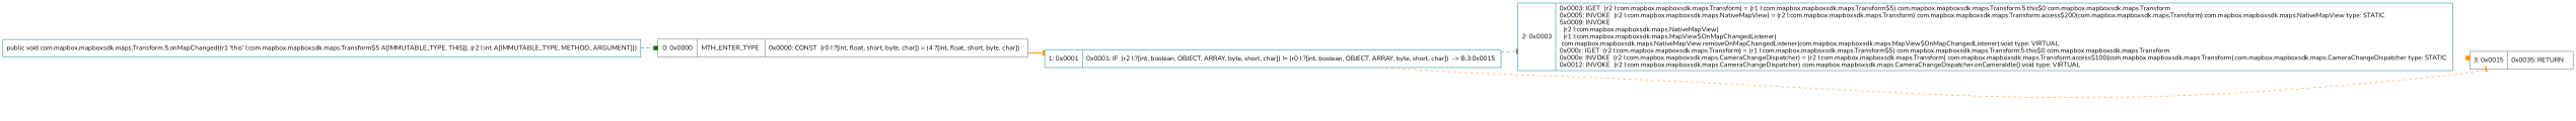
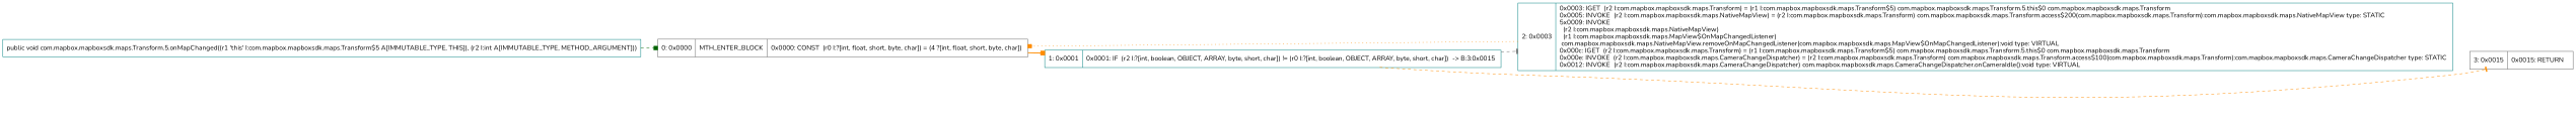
  digraph {
    fontname=Nunito
    rankdir=LR
    node [color=teal fontname=Nunito shape=record]
    edge [arrowhead=tee color=darkorange fontname=Nunito style=dashed]
-   n1 [color=gray40 label="{0\:\ 0x0000|MTH_ENTER_TYPE\l|0x0000: CONST  (r0 I:?[int, float, short, byte, char]) = (4 ?[int, float, short, byte, char]) \l}"]
+   n1 [color=gray40 label="{0\:\ 0x0000|MTH_ENTER_BLOCK\l|0x0000: CONST  (r0 I:?[int, float, short, byte, char]) = (4 ?[int, float, short, byte, char]) \l}"]
    n2 [label="{1\:\ 0x0001|0x0001: IF  (r2 I:?[int, boolean, OBJECT, ARRAY, byte, short, char]) != (r0 I:?[int, boolean, OBJECT, ARRAY, byte, short, char])  \-\> B:3:0x0015 \l}"]
    n3 [label="{2\:\ 0x0003|0x0003: IGET  (r2 I:com.mapbox.mapboxsdk.maps.Transform) = (r1 I:com.mapbox.mapboxsdk.maps.Transform$5) com.mapbox.mapboxsdk.maps.Transform.5.this$0 com.mapbox.mapboxsdk.maps.Transform \l0x0005: INVOKE  (r2 I:com.mapbox.mapboxsdk.maps.NativeMapView) = (r2 I:com.mapbox.mapboxsdk.maps.Transform) com.mapbox.mapboxsdk.maps.Transform.access$200(com.mapbox.mapboxsdk.maps.Transform):com.mapbox.mapboxsdk.maps.NativeMapView type: STATIC \l5x0009: INVOKE  \l  (r2 I:com.mapbox.mapboxsdk.maps.NativeMapView)\l  (r1 I:com.mapbox.mapboxsdk.maps.MapView$OnMapChangedListener)\l com.mapbox.mapboxsdk.maps.NativeMapView.removeOnMapChangedListener(com.mapbox.mapboxsdk.maps.MapView$OnMapChangedListener):void type: VIRTUAL \l0x000c: IGET  (r2 I:com.mapbox.mapboxsdk.maps.Transform) = (r1 I:com.mapbox.mapboxsdk.maps.Transform$5) com.mapbox.mapboxsdk.maps.Transform.5.this$0 com.mapbox.mapboxsdk.maps.Transform \l0x000e: INVOKE  (r2 I:com.mapbox.mapboxsdk.maps.CameraChangeDispatcher) = (r2 I:com.mapbox.mapboxsdk.maps.Transform) com.mapbox.mapboxsdk.maps.Transform.access$100(com.mapbox.mapboxsdk.maps.Transform):com.mapbox.mapboxsdk.maps.CameraChangeDispatcher type: STATIC \l0x0012: INVOKE  (r2 I:com.mapbox.mapboxsdk.maps.CameraChangeDispatcher) com.mapbox.mapboxsdk.maps.CameraChangeDispatcher.onCameraIdle():void type: VIRTUAL \l}"]
-   n4 [color=gray40 label="{3\:\ 0x0015|0x0035: RETURN   \l}"]
+   n4 [color=gray40 label="{3\:\ 0x0015|0x0015: RETURN   \l}"]
    n5 [label="{public void com.mapbox.mapboxsdk.maps.Transform.5.onMapChanged((r1 'this' I:com.mapbox.mapboxsdk.maps.Transform$5 A[IMMUTABLE_TYPE, THIS]), (r2 I:int A[IMMUTABLE_TYPE, METHOD_ARGUMENT])) }"]
-   n1 -> n2 [style=bold]
+   n1 -> n2 [arrowhead=box style=bold]
    n2 -> n3 [color=gray40]
    n2 -> n4
-   n3 -> n4 [arrowhead=box style=dotted]
+   n3 -> n1 [arrowhead=box style=dotted]
    n5 -> n1 [arrowhead=box color=darkgreen]
  }
